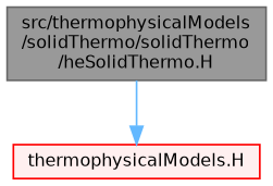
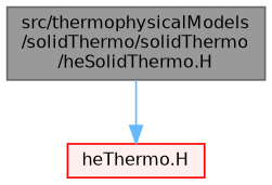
  digraph {
    node [fontname=Helvetica fontsize=10 shape=box style=filled]
    n1 [color=gray40 fillcolor=grey60 fontcolor=black height=0.2 label="src/thermophysicalModels\l/solidThermo/solidThermo\l/heSolidThermo.H" width=0.4]
-   n2 [color=red fillcolor="#FFF0F0" height=0.2 label="thermophysicalModels.H" width=0.4]
+   n2 [color=red fillcolor="#FFF0F0" height=0.2 label="heThermo.H" width=0.4]
    n1 -> n2 [color=steelblue1 fontname=Helvetica fontsize=10 labelfontname=Helvetica labelfontsize=10 style=solid]
  }
